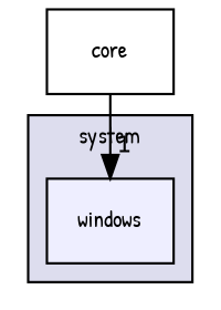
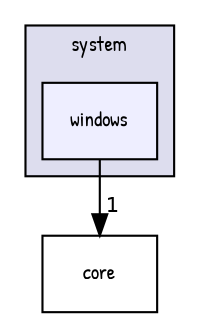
  digraph {
    compound=true
    fontname="Patrick Hand"
    node [fontname="Patrick Hand" fontsize=10 shape=box]
    n1 [fillcolor="#eeeeff" label=windows pencolor=black style=filled]
    n2 [label=core]
    subgraph cluster_1 {
      bgcolor="#ddddee"
      fontsize=10
      label=system
      pencolor=black
      n1
    }
-   n2 -> n1 [headlabel=1 labeldistance=1.5 labelfontname=Helvetica labelfontsize=10 fontname="Patrick Hand"]
+   n1 -> n2 [headlabel=1 labeldistance=1.5 labelfontname=Helvetica labelfontsize=10 fontname="Patrick Hand"]
  }
